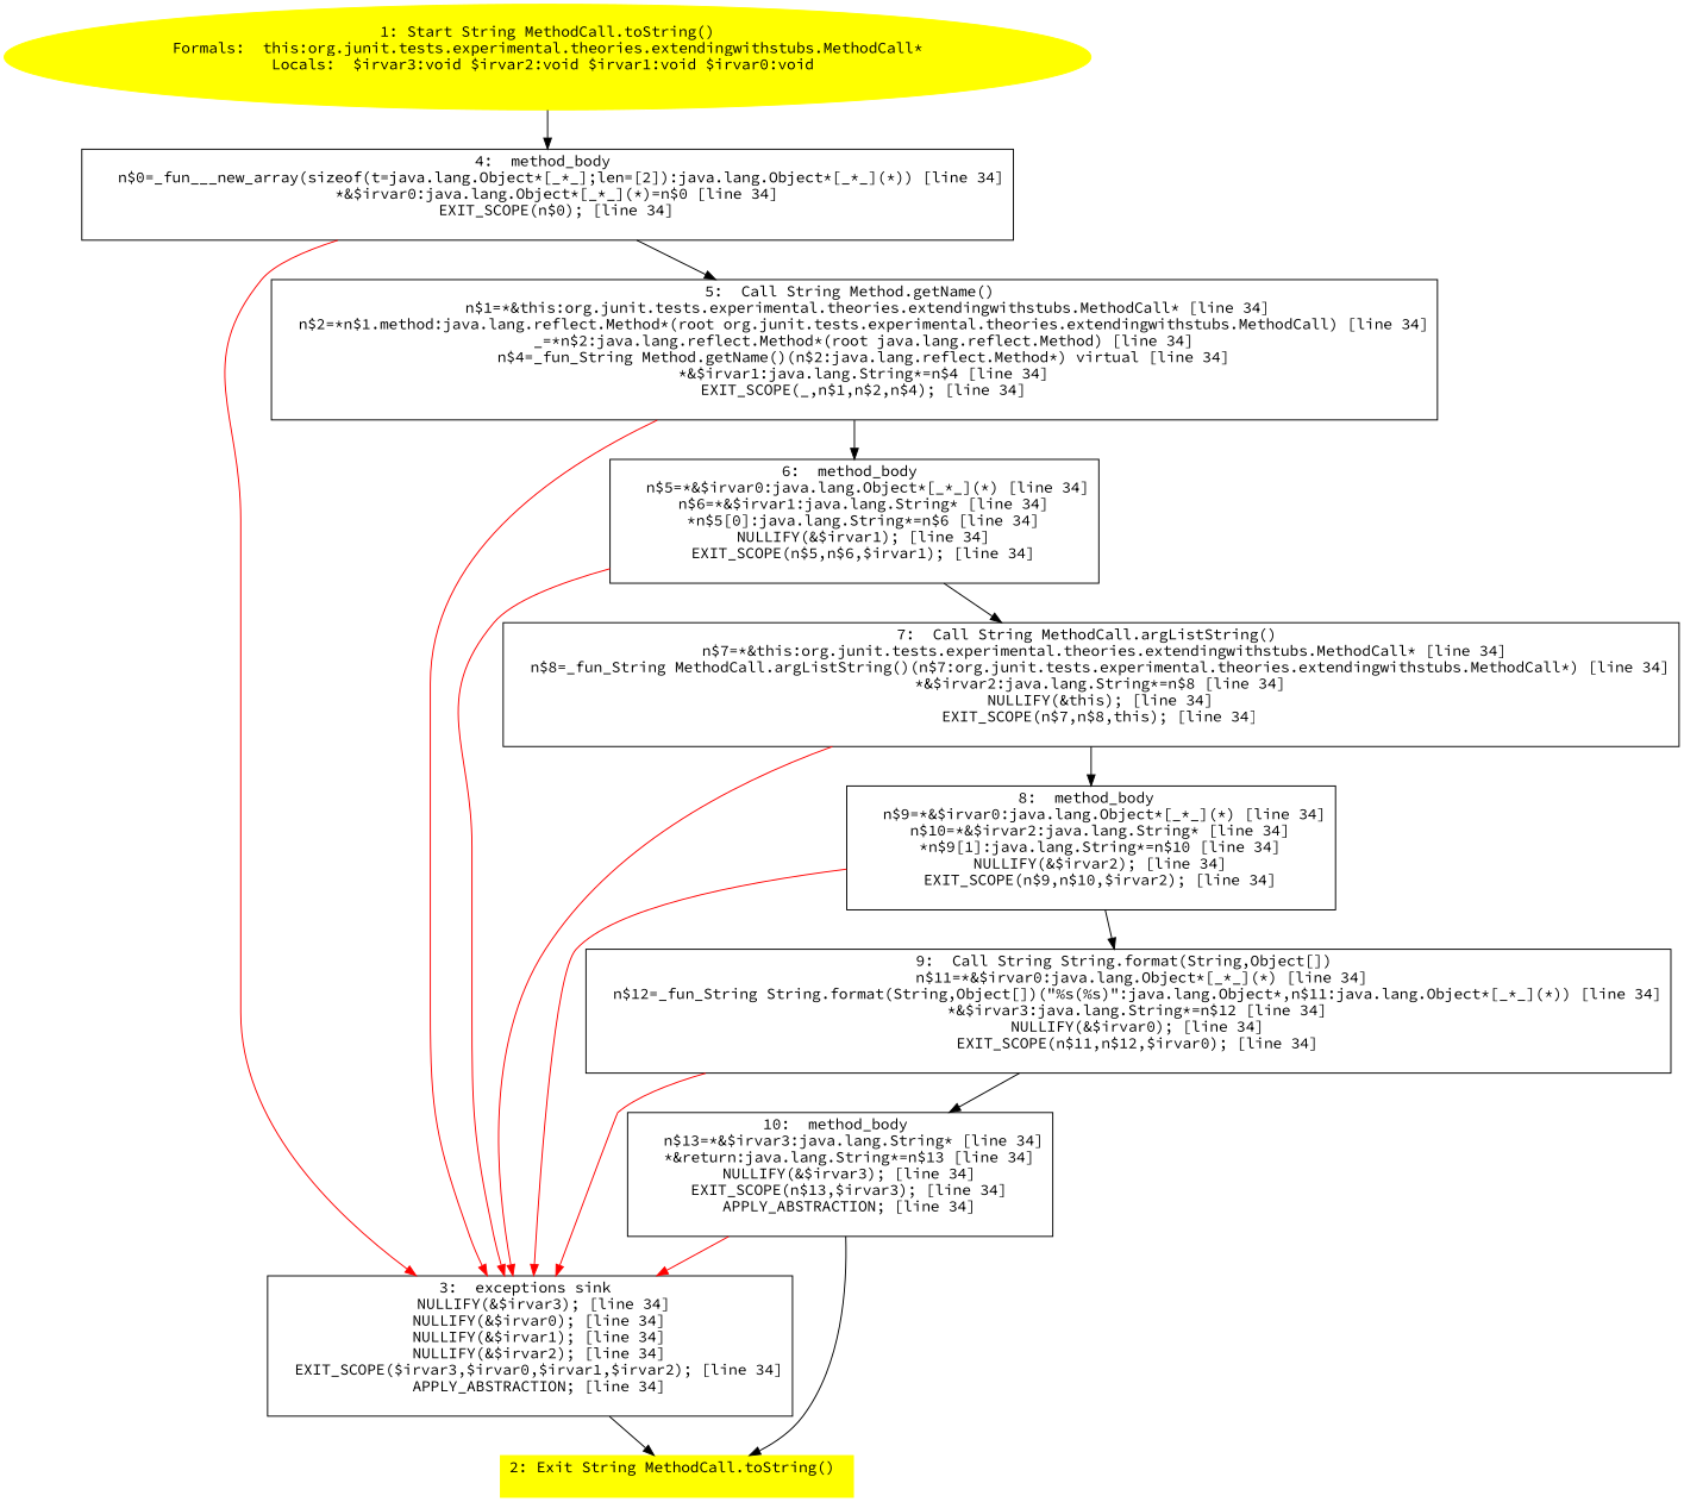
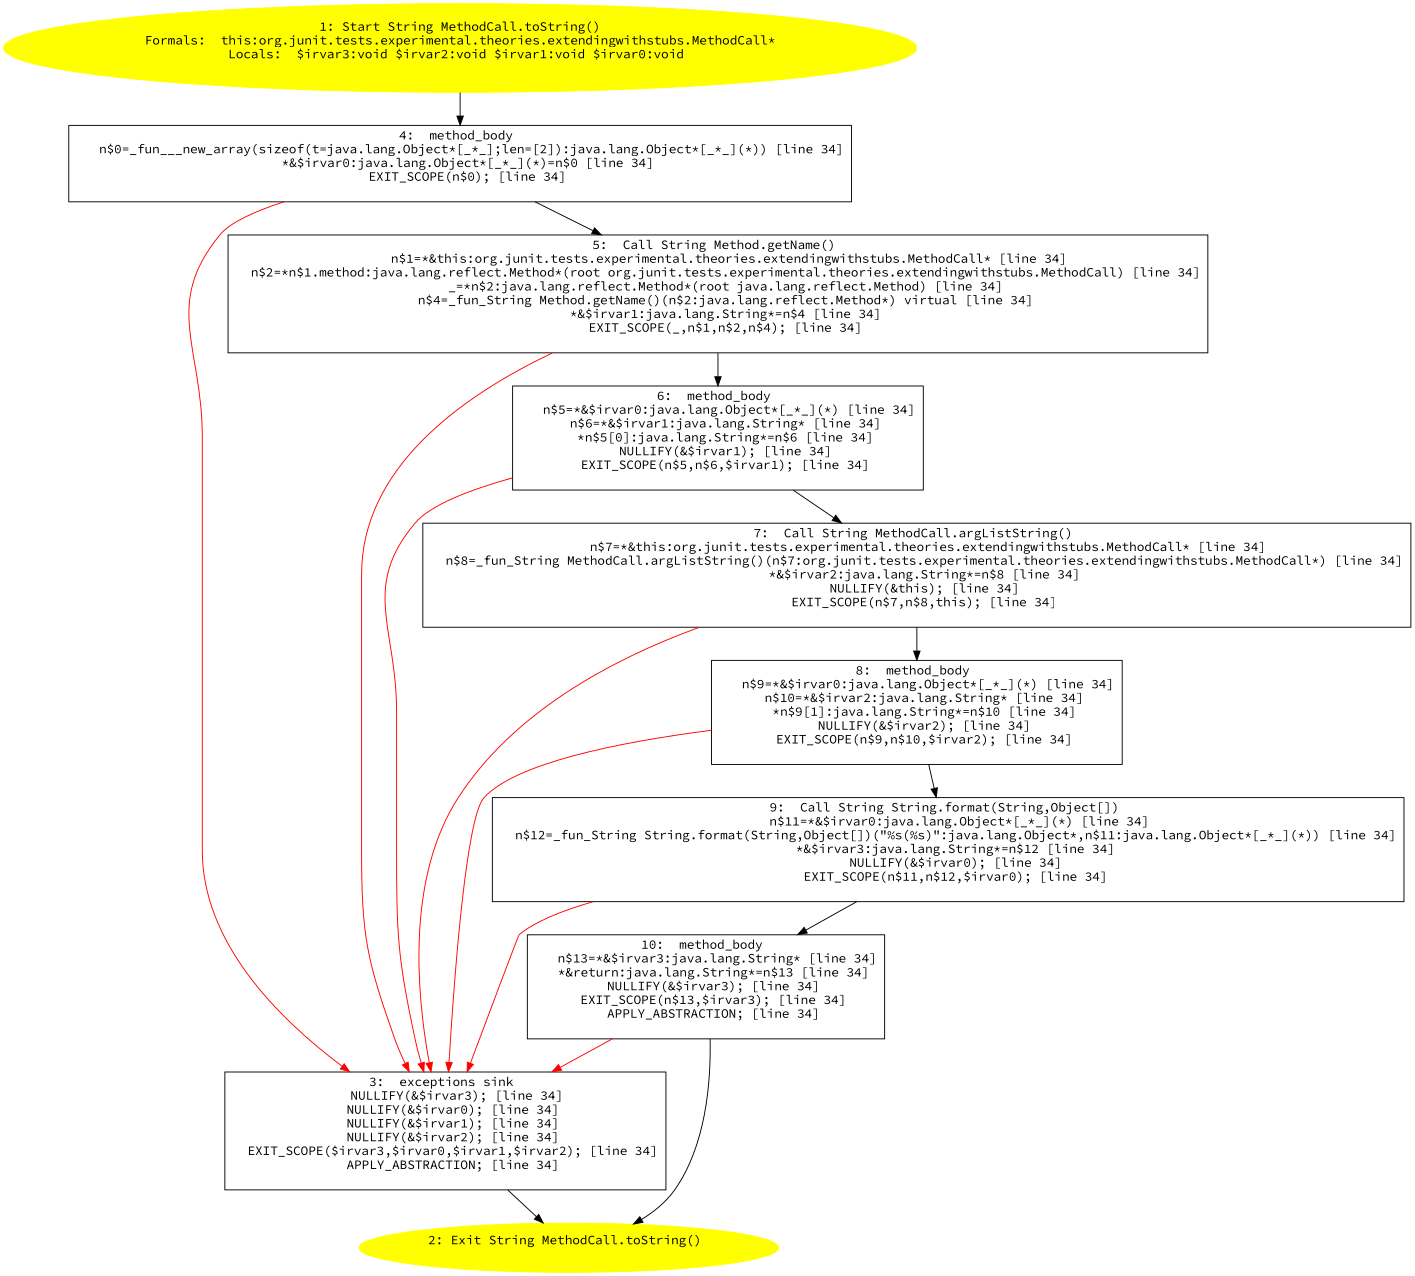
  digraph {
    fontname="Source Code Pro"
    node [fontname="Source Code Pro" shape=box]
    edge [fontname="Source Code Pro"]
    n1 [color=yellow label="1: Start String MethodCall.toString()\nFormals:  this:org.junit.tests.experimental.theories.extendingwithstubs.MethodCall*\nLocals:  $irvar3:void $irvar2:void $irvar1:void $irvar0:void \n  " style=filled shape=""]
    n2 [label="4:  method_body \n   n$0=_fun___new_array(sizeof(t=java.lang.Object*[_*_];len=[2]):java.lang.Object*[_*_](*)) [line 34]\n  *&$irvar0:java.lang.Object*[_*_](*)=n$0 [line 34]\n  EXIT_SCOPE(n$0); [line 34]\n "]
    n3 [label="3:  exceptions sink \n   NULLIFY(&$irvar3); [line 34]\n  NULLIFY(&$irvar0); [line 34]\n  NULLIFY(&$irvar1); [line 34]\n  NULLIFY(&$irvar2); [line 34]\n  EXIT_SCOPE($irvar3,$irvar0,$irvar1,$irvar2); [line 34]\n  APPLY_ABSTRACTION; [line 34]\n "]
    n4 [label="5:  Call String Method.getName() \n   n$1=*&this:org.junit.tests.experimental.theories.extendingwithstubs.MethodCall* [line 34]\n  n$2=*n$1.method:java.lang.reflect.Method*(root org.junit.tests.experimental.theories.extendingwithstubs.MethodCall) [line 34]\n  _=*n$2:java.lang.reflect.Method*(root java.lang.reflect.Method) [line 34]\n  n$4=_fun_String Method.getName()(n$2:java.lang.reflect.Method*) virtual [line 34]\n  *&$irvar1:java.lang.String*=n$4 [line 34]\n  EXIT_SCOPE(_,n$1,n$2,n$4); [line 34]\n "]
-   n5 [color=yellow label="2: Exit String MethodCall.toString() \n  " style=filled]
+   n5 [color=yellow label="2: Exit String MethodCall.toString() \n  " style=filled shape=""]
    n6 [label="6:  method_body \n   n$5=*&$irvar0:java.lang.Object*[_*_](*) [line 34]\n  n$6=*&$irvar1:java.lang.String* [line 34]\n  *n$5[0]:java.lang.String*=n$6 [line 34]\n  NULLIFY(&$irvar1); [line 34]\n  EXIT_SCOPE(n$5,n$6,$irvar1); [line 34]\n "]
    n7 [label="7:  Call String MethodCall.argListString() \n   n$7=*&this:org.junit.tests.experimental.theories.extendingwithstubs.MethodCall* [line 34]\n  n$8=_fun_String MethodCall.argListString()(n$7:org.junit.tests.experimental.theories.extendingwithstubs.MethodCall*) [line 34]\n  *&$irvar2:java.lang.String*=n$8 [line 34]\n  NULLIFY(&this); [line 34]\n  EXIT_SCOPE(n$7,n$8,this); [line 34]\n "]
    n8 [label="8:  method_body \n   n$9=*&$irvar0:java.lang.Object*[_*_](*) [line 34]\n  n$10=*&$irvar2:java.lang.String* [line 34]\n  *n$9[1]:java.lang.String*=n$10 [line 34]\n  NULLIFY(&$irvar2); [line 34]\n  EXIT_SCOPE(n$9,n$10,$irvar2); [line 34]\n "]
    n9 [label="9:  Call String String.format(String,Object[]) \n   n$11=*&$irvar0:java.lang.Object*[_*_](*) [line 34]\n  n$12=_fun_String String.format(String,Object[])(\"%s(%s)\":java.lang.Object*,n$11:java.lang.Object*[_*_](*)) [line 34]\n  *&$irvar3:java.lang.String*=n$12 [line 34]\n  NULLIFY(&$irvar0); [line 34]\n  EXIT_SCOPE(n$11,n$12,$irvar0); [line 34]\n "]
    n10 [label="10:  method_body \n   n$13=*&$irvar3:java.lang.String* [line 34]\n  *&return:java.lang.String*=n$13 [line 34]\n  NULLIFY(&$irvar3); [line 34]\n  EXIT_SCOPE(n$13,$irvar3); [line 34]\n  APPLY_ABSTRACTION; [line 34]\n "]
    n1 -> n2
    n2 -> n3 [color=red]
    n2 -> n4
    n3 -> n5
    n4 -> n3 [color=red]
    n4 -> n6
    n6 -> n3 [color=red]
    n6 -> n7
    n7 -> n3 [color=red]
    n7 -> n8
    n8 -> n3 [color=red]
    n8 -> n9
    n9 -> n3 [color=red]
    n9 -> n10
    n10 -> n3 [color=red]
    n10 -> n5
  }
